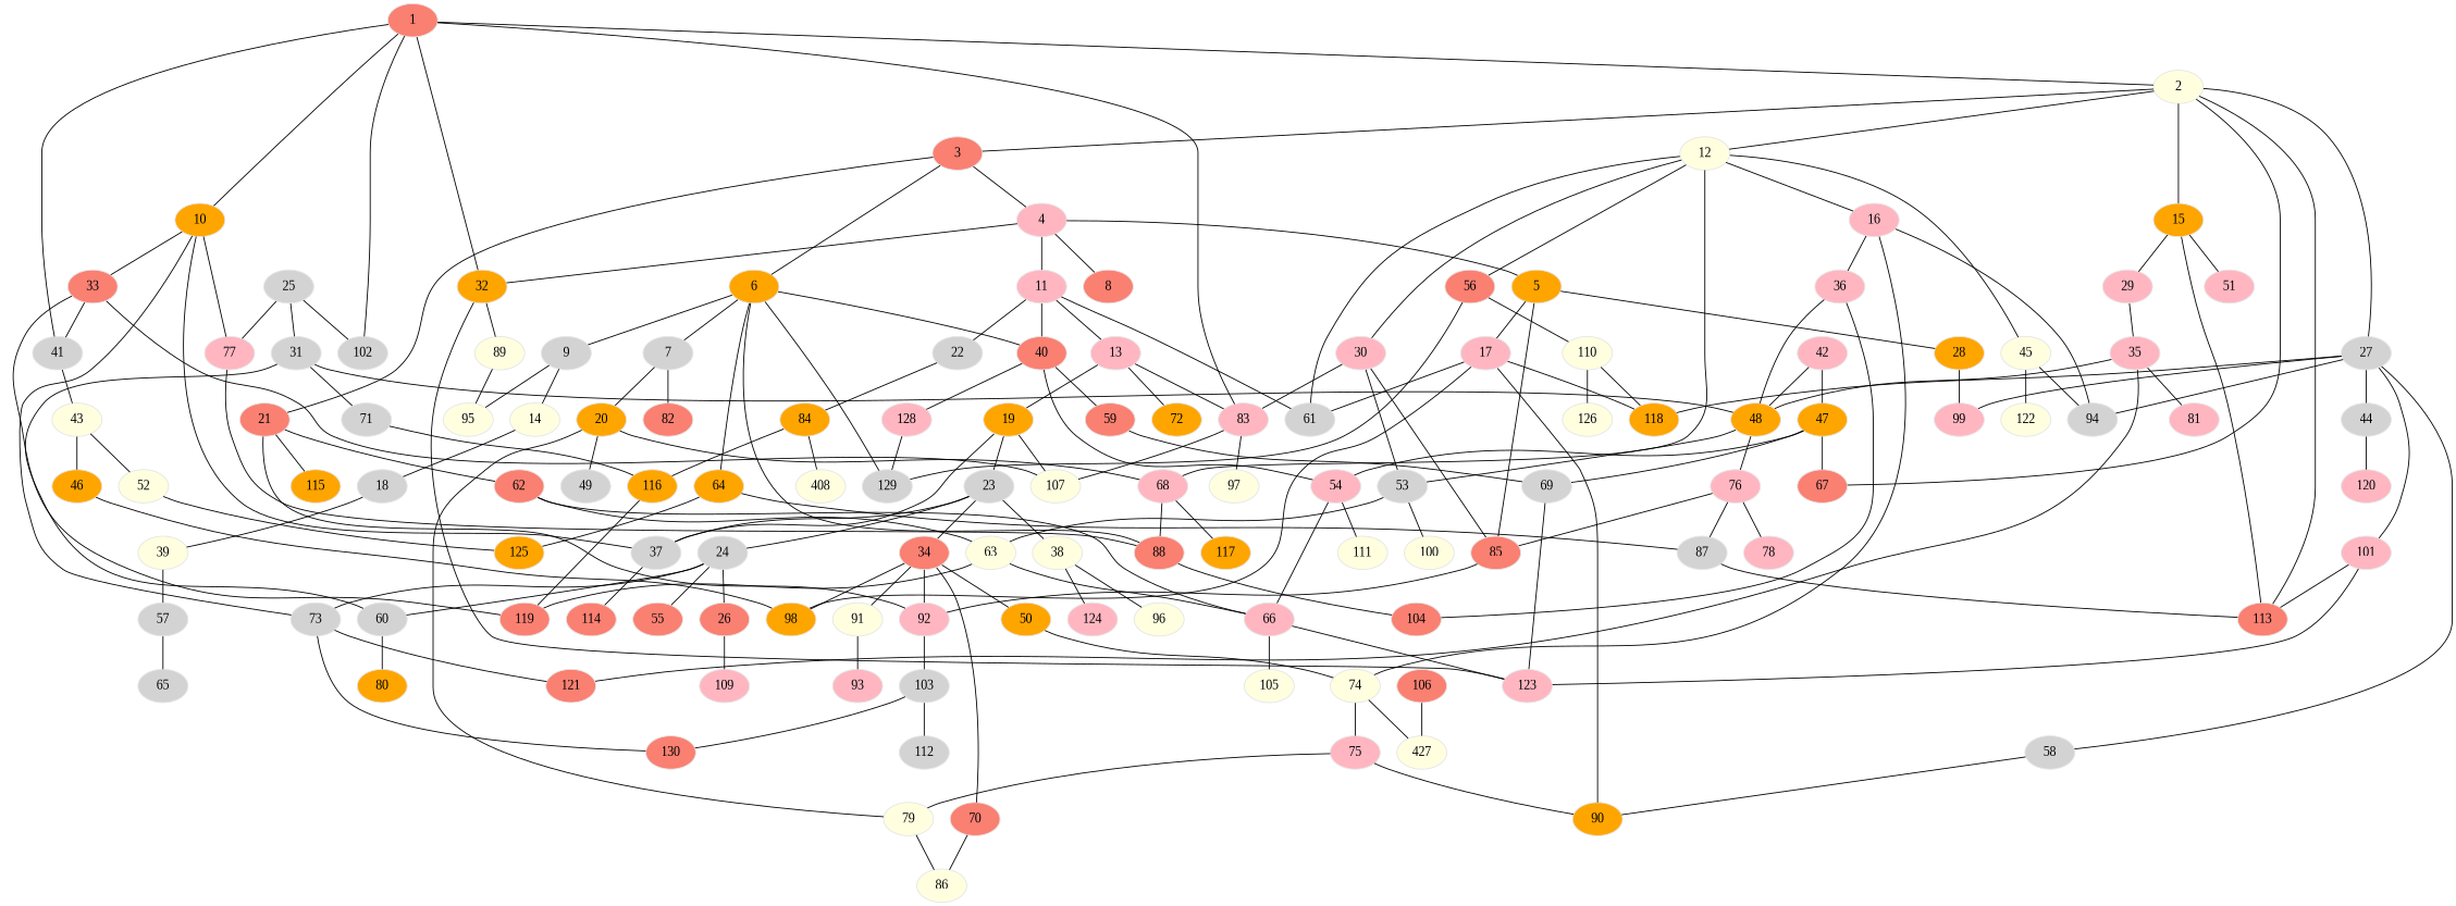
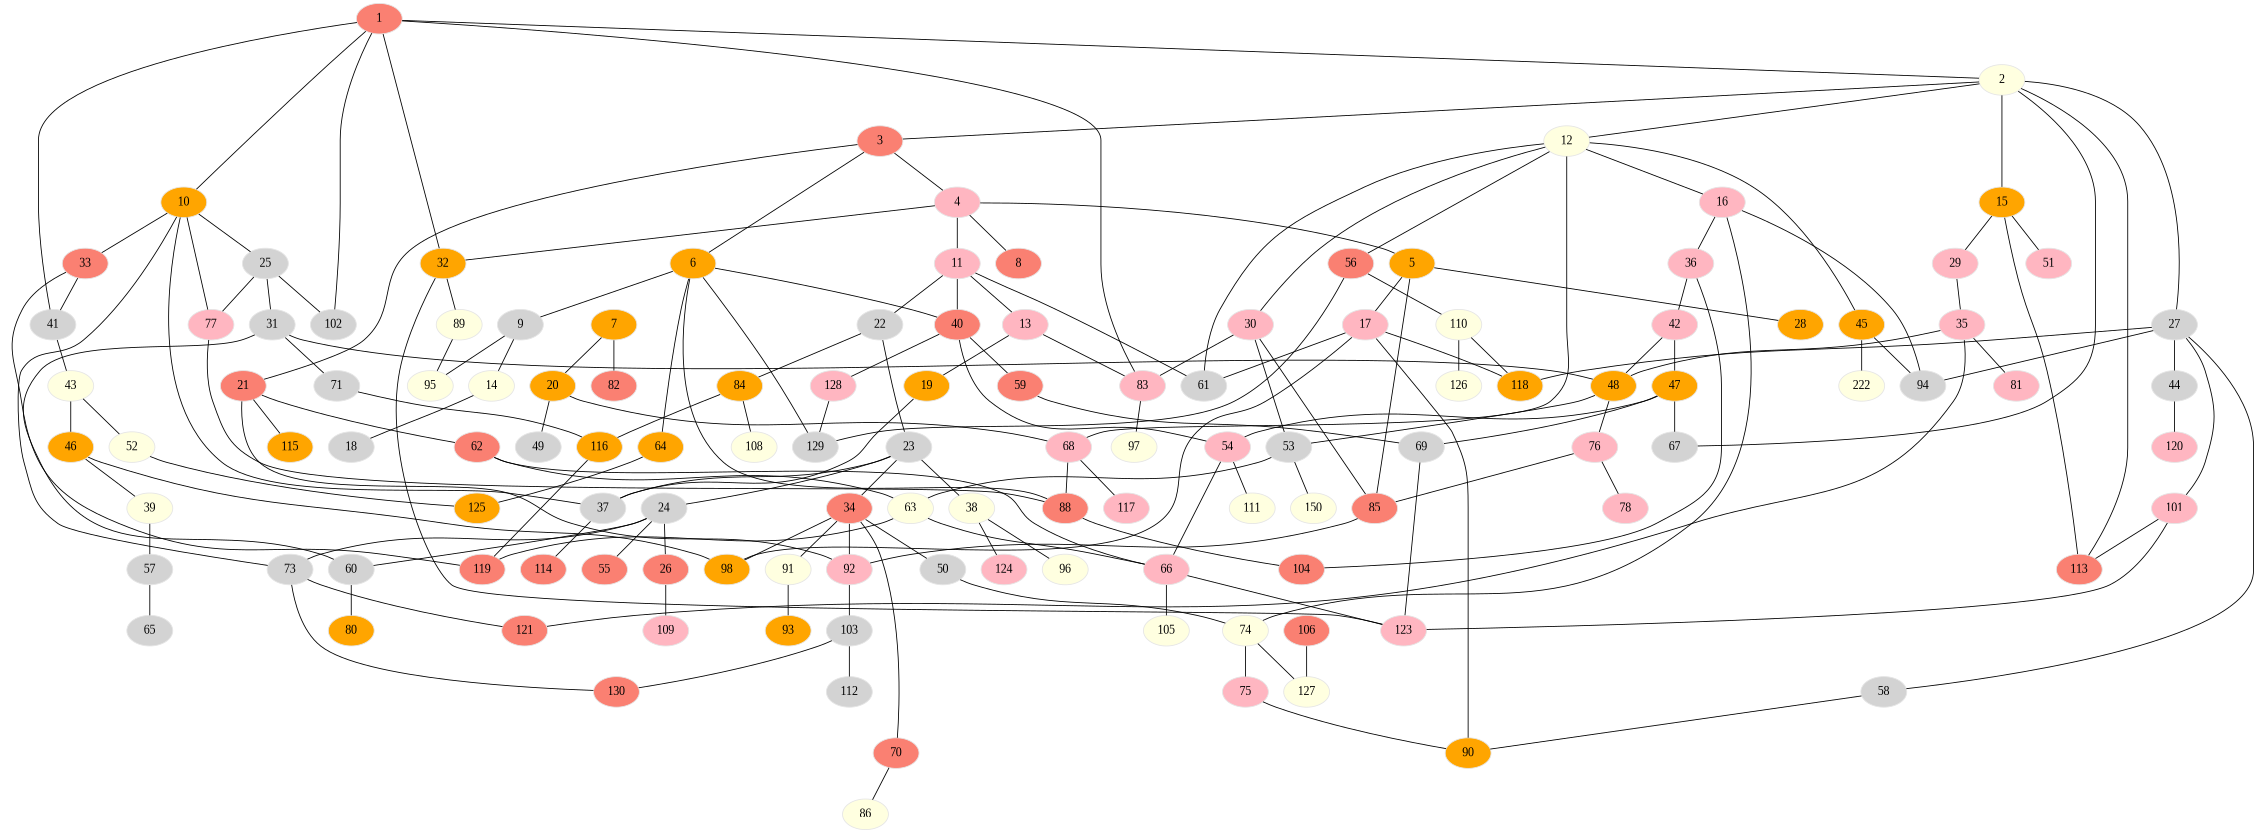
  graph {
    fontname="Liberation Serif"
    node [color=gray90 fillcolor=lightpink fontname="Liberation Serif" style=filled]
    edge [fontname="Liberation Serif"]
    1 [fillcolor=salmon]
    2 [fillcolor=lightyellow]
    10 [fillcolor=orange]
    32 [fillcolor=orange]
    41 [fillcolor=lightgrey]
    83
    102 [fillcolor=lightgrey]
    3 [fillcolor=salmon]
    12 [fillcolor=lightyellow]
    15 [fillcolor=orange]
    27 [fillcolor=lightgrey]
-   67 [fillcolor=salmon]
+   67 [fillcolor=lightgrey]
    113 [fillcolor=salmon]
    25 [fillcolor=lightgrey]
    33 [fillcolor=salmon]
    37 [fillcolor=lightgrey]
    73 [fillcolor=lightgrey]
    77
    89 [fillcolor=lightyellow]
    123
    43 [fillcolor=lightyellow]
-   107 [fillcolor=lightyellow]
    97 [fillcolor=lightyellow]
    4
    6 [fillcolor=orange]
    21 [fillcolor=salmon]
    61 [fillcolor=lightgrey]
    16
    30
-   45 [fillcolor=lightyellow]
+   45 [fillcolor=orange]
    56 [fillcolor=salmon]
    68
    29
    51
    94 [fillcolor=lightgrey]
    118 [fillcolor=orange]
    44 [fillcolor=lightgrey]
    58 [fillcolor=lightgrey]
-   99
    101
    5 [fillcolor=orange]
    8 [fillcolor=salmon]
    11
-   7 [fillcolor=lightgrey]
+   7 [fillcolor=orange]
    9 [fillcolor=lightgrey]
    40 [fillcolor=salmon]
    64 [fillcolor=orange]
    88 [fillcolor=salmon]
    129 [fillcolor=lightgrey]
    62 [fillcolor=salmon]
    92
    115 [fillcolor=orange]
    17
    28 [fillcolor=orange]
    85 [fillcolor=salmon]
    13
    22 [fillcolor=lightgrey]
    90 [fillcolor=orange]
    98 [fillcolor=orange]
    20 [fillcolor=orange]
    82 [fillcolor=salmon]
    14 [fillcolor=lightyellow]
    95 [fillcolor=lightyellow]
    54
    59 [fillcolor=salmon]
    128
    125 [fillcolor=orange]
-   87 [fillcolor=lightgrey]
    104 [fillcolor=salmon]
    49 [fillcolor=lightgrey]
-   79 [fillcolor=lightyellow]
    18 [fillcolor=lightgrey]
    31 [fillcolor=lightgrey]
    119 [fillcolor=salmon]
    114 [fillcolor=salmon]
    121 [fillcolor=salmon]
    130 [fillcolor=salmon]
    19 [fillcolor=orange]
-   72 [fillcolor=orange]
    84 [fillcolor=orange]
    106 [fillcolor=salmon]
-   127 [fillcolor=lightyellow label=427]
+   127 [fillcolor=lightyellow]
    36
    74 [fillcolor=lightyellow]
    53 [fillcolor=lightgrey]
-   122 [fillcolor=lightyellow]
+   122 [fillcolor=lightyellow label=222]
    110 [fillcolor=lightyellow]
-   117 [fillcolor=orange]
+   117
    23 [fillcolor=lightgrey]
    39 [fillcolor=lightyellow]
    35
    42
    75
    57 [fillcolor=lightgrey]
    24 [fillcolor=lightgrey]
    34 [fillcolor=salmon]
    38 [fillcolor=lightyellow]
    86 [fillcolor=lightyellow]
    63 [fillcolor=lightyellow]
    66
    103 [fillcolor=lightgrey]
    116 [fillcolor=orange]
-   108 [fillcolor=lightyellow label=408]
+   108 [fillcolor=lightyellow]
    26 [fillcolor=salmon]
    55 [fillcolor=salmon]
    60 [fillcolor=lightgrey]
-   50 [fillcolor=orange]
+   50 [fillcolor=lightgrey]
    70 [fillcolor=salmon]
    91 [fillcolor=lightyellow]
    96 [fillcolor=lightyellow]
    124
    109
    80 [fillcolor=orange]
    48 [fillcolor=orange]
    71 [fillcolor=lightgrey]
    120
    81
-   100 [fillcolor=lightyellow]
+   100 [fillcolor=lightyellow label=150]
    76
-   93
+   93 [fillcolor=orange]
    47 [fillcolor=orange]
    65 [fillcolor=lightgrey]
    111 [fillcolor=lightyellow]
    69 [fillcolor=lightgrey]
    46 [fillcolor=orange]
    52 [fillcolor=lightyellow]
    78
    105 [fillcolor=lightyellow]
    126 [fillcolor=lightyellow]
    112 [fillcolor=lightgrey]
    1 -- 2
    1 -- 10
    1 -- 32
    1 -- 41
    1 -- 83
    1 -- 102
    2 -- 3
    2 -- 12
    2 -- 15
    2 -- 27
    2 -- 67
    2 -- 113
+   10 -- 25
    10 -- 33
    10 -- 37
    10 -- 73
    10 -- 77
    32 -- 89
    32 -- 123
    41 -- 43
-   83 -- 107
    83 -- 97
    3 -- 4
    3 -- 6
    3 -- 21
    12 -- 61
    12 -- 16
    12 -- 30
    12 -- 45
    12 -- 56
    12 -- 68
    15 -- 113
    15 -- 29
    15 -- 51
    27 -- 94
    27 -- 118
    27 -- 44
    27 -- 58
-   27 -- 99
    27 -- 101
    25 -- 102
    25 -- 77
    25 -- 31
    33 -- 41
-   33 -- 107
    33 -- 119
    37 -- 114
    73 -- 121
    73 -- 130
    77 -- 88
    89 -- 95
    43 -- 46
    43 -- 52
    4 -- 32
    4 -- 5
    4 -- 8
    4 -- 11
-   6 -- 7
    6 -- 9
    6 -- 40
    6 -- 64
    6 -- 88
    6 -- 129
    21 -- 62
    21 -- 92
    21 -- 115
    16 -- 94
    16 -- 36
    16 -- 74
    30 -- 83
    30 -- 85
    30 -- 53
    45 -- 94
    45 -- 122
    56 -- 129
    56 -- 110
    68 -- 88
    68 -- 117
    29 -- 35
    44 -- 120
    58 -- 90
    101 -- 113
    101 -- 123
    5 -- 17
    5 -- 28
    5 -- 85
    11 -- 61
    11 -- 40
    11 -- 13
    11 -- 22
    7 -- 20
    7 -- 82
    9 -- 14
    9 -- 95
    40 -- 54
    40 -- 59
    40 -- 128
    64 -- 125
-   64 -- 87
    88 -- 104
    62 -- 63
    62 -- 66
    92 -- 103
    17 -- 61
    17 -- 118
    17 -- 90
    17 -- 98
-   28 -- 99
    85 -- 92
    13 -- 83
    13 -- 19
-   13 -- 72
    22 -- 84
    20 -- 68
    20 -- 49
-   20 -- 79
    14 -- 18
    54 -- 66
    54 -- 111
    59 -- 69
    128 -- 129
-   87 -- 113
-   79 -- 86
-   18 -- 39
+   46 -- 39
    31 -- 60
    31 -- 48
    31 -- 71
    19 -- 37
-   19 -- 107
-   19 -- 23
+   22 -- 23
    84 -- 116
    84 -- 108
    106 -- 127
    36 -- 104
-   36 -- 48
+   36 -- 42
    74 -- 127
    74 -- 75
    53 -- 63
    53 -- 100
    110 -- 118
    110 -- 126
    23 -- 37
    23 -- 24
    23 -- 34
    23 -- 38
    39 -- 57
    35 -- 121
    35 -- 48
    35 -- 81
    42 -- 48
    42 -- 47
    75 -- 90
-   75 -- 79
    57 -- 65
    24 -- 73
    24 -- 26
    24 -- 55
    24 -- 60
    34 -- 92
    34 -- 98
    34 -- 50
    34 -- 70
    34 -- 91
    38 -- 96
    38 -- 124
    63 -- 119
    63 -- 66
    66 -- 123
    66 -- 105
    103 -- 130
    103 -- 112
    116 -- 119
    26 -- 109
    60 -- 80
    50 -- 74
    70 -- 86
    91 -- 93
    48 -- 53
    48 -- 76
    71 -- 116
    76 -- 85
-   76 -- 87
    76 -- 78
    47 -- 67
    47 -- 54
    47 -- 69
    69 -- 123
    46 -- 98
    52 -- 125
  }
